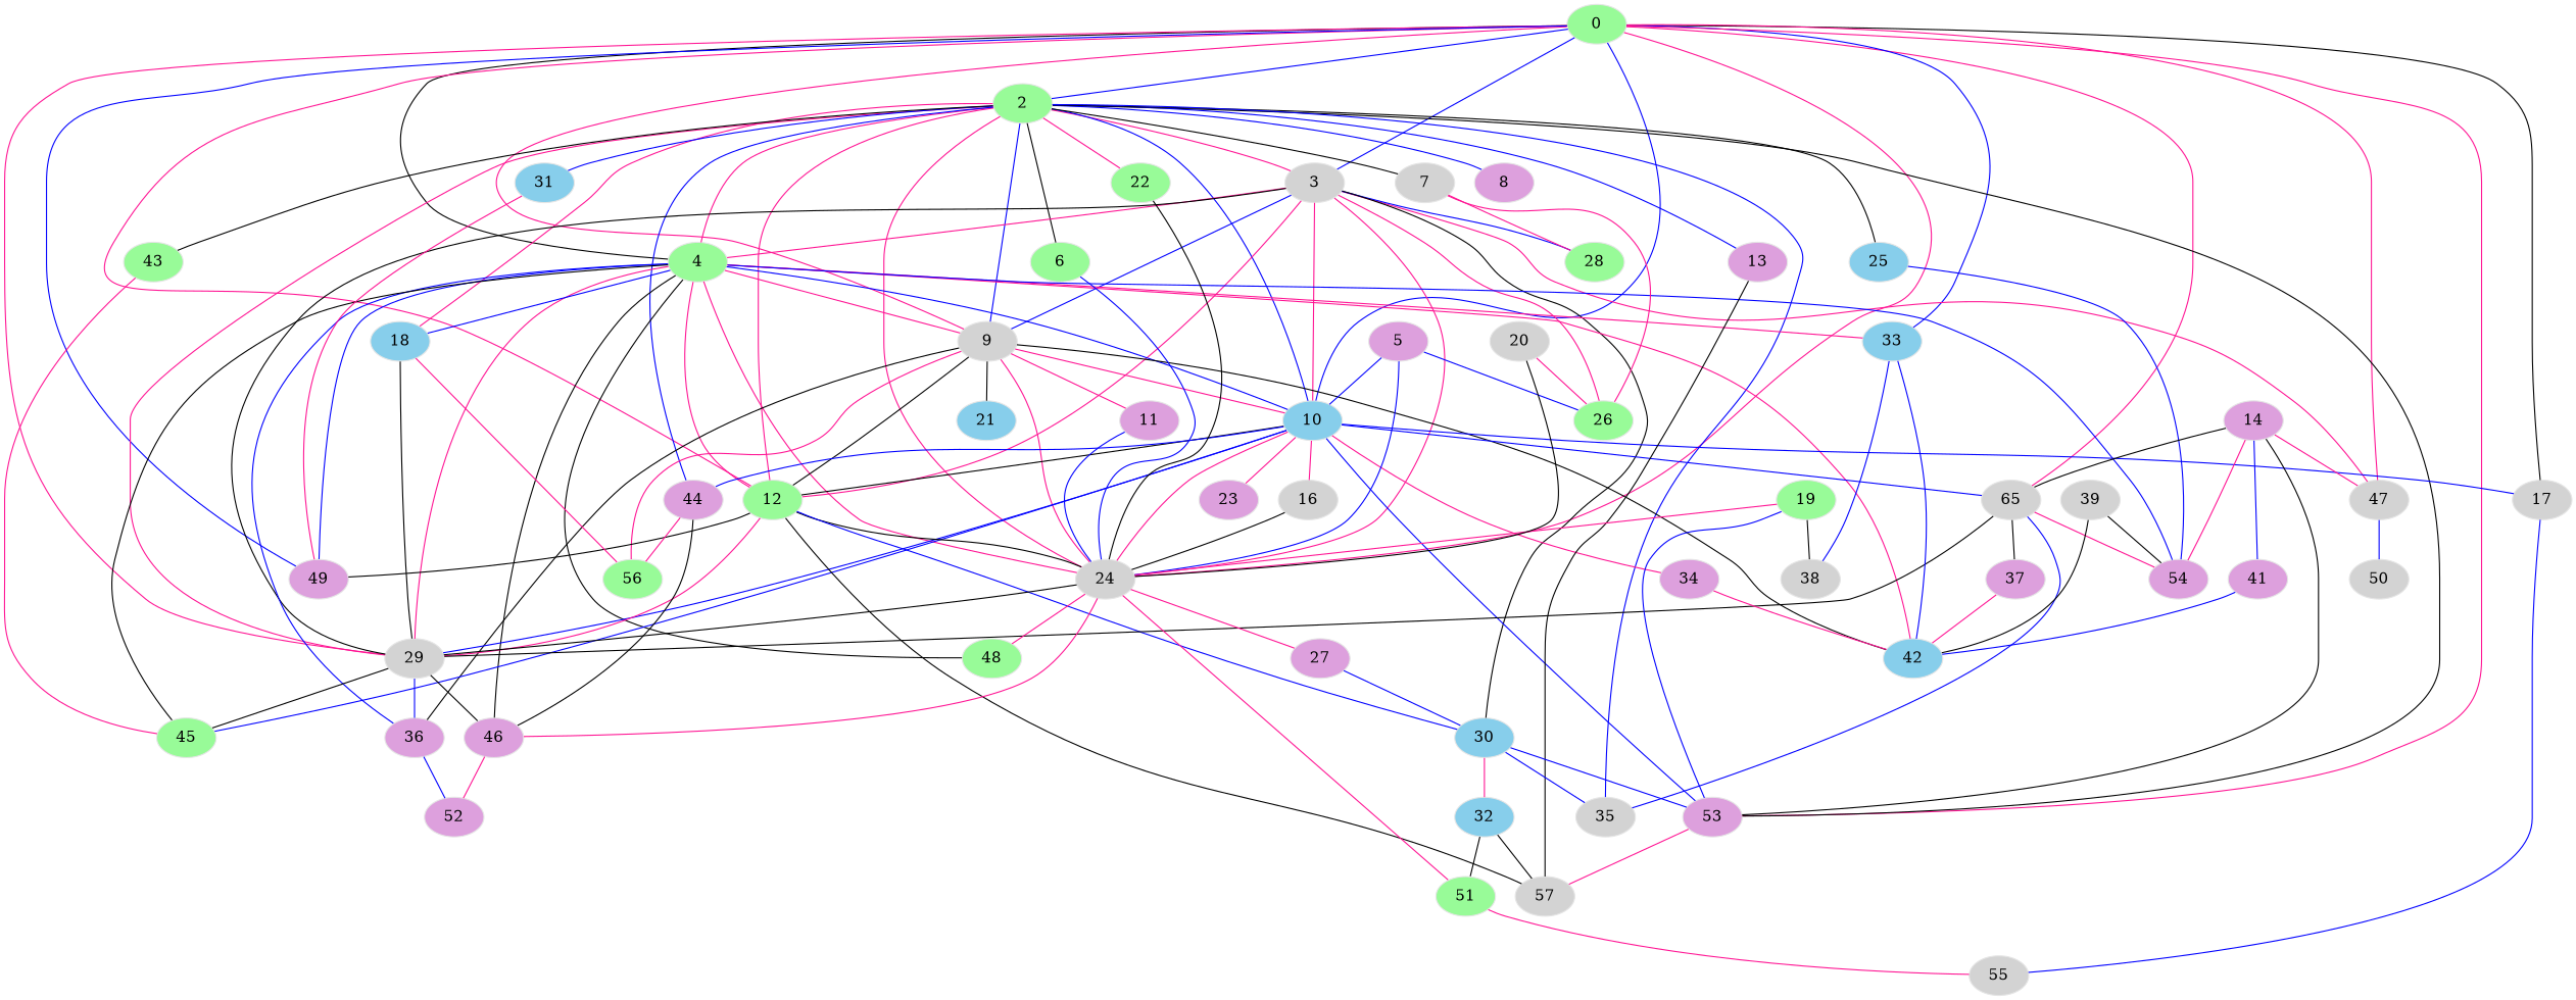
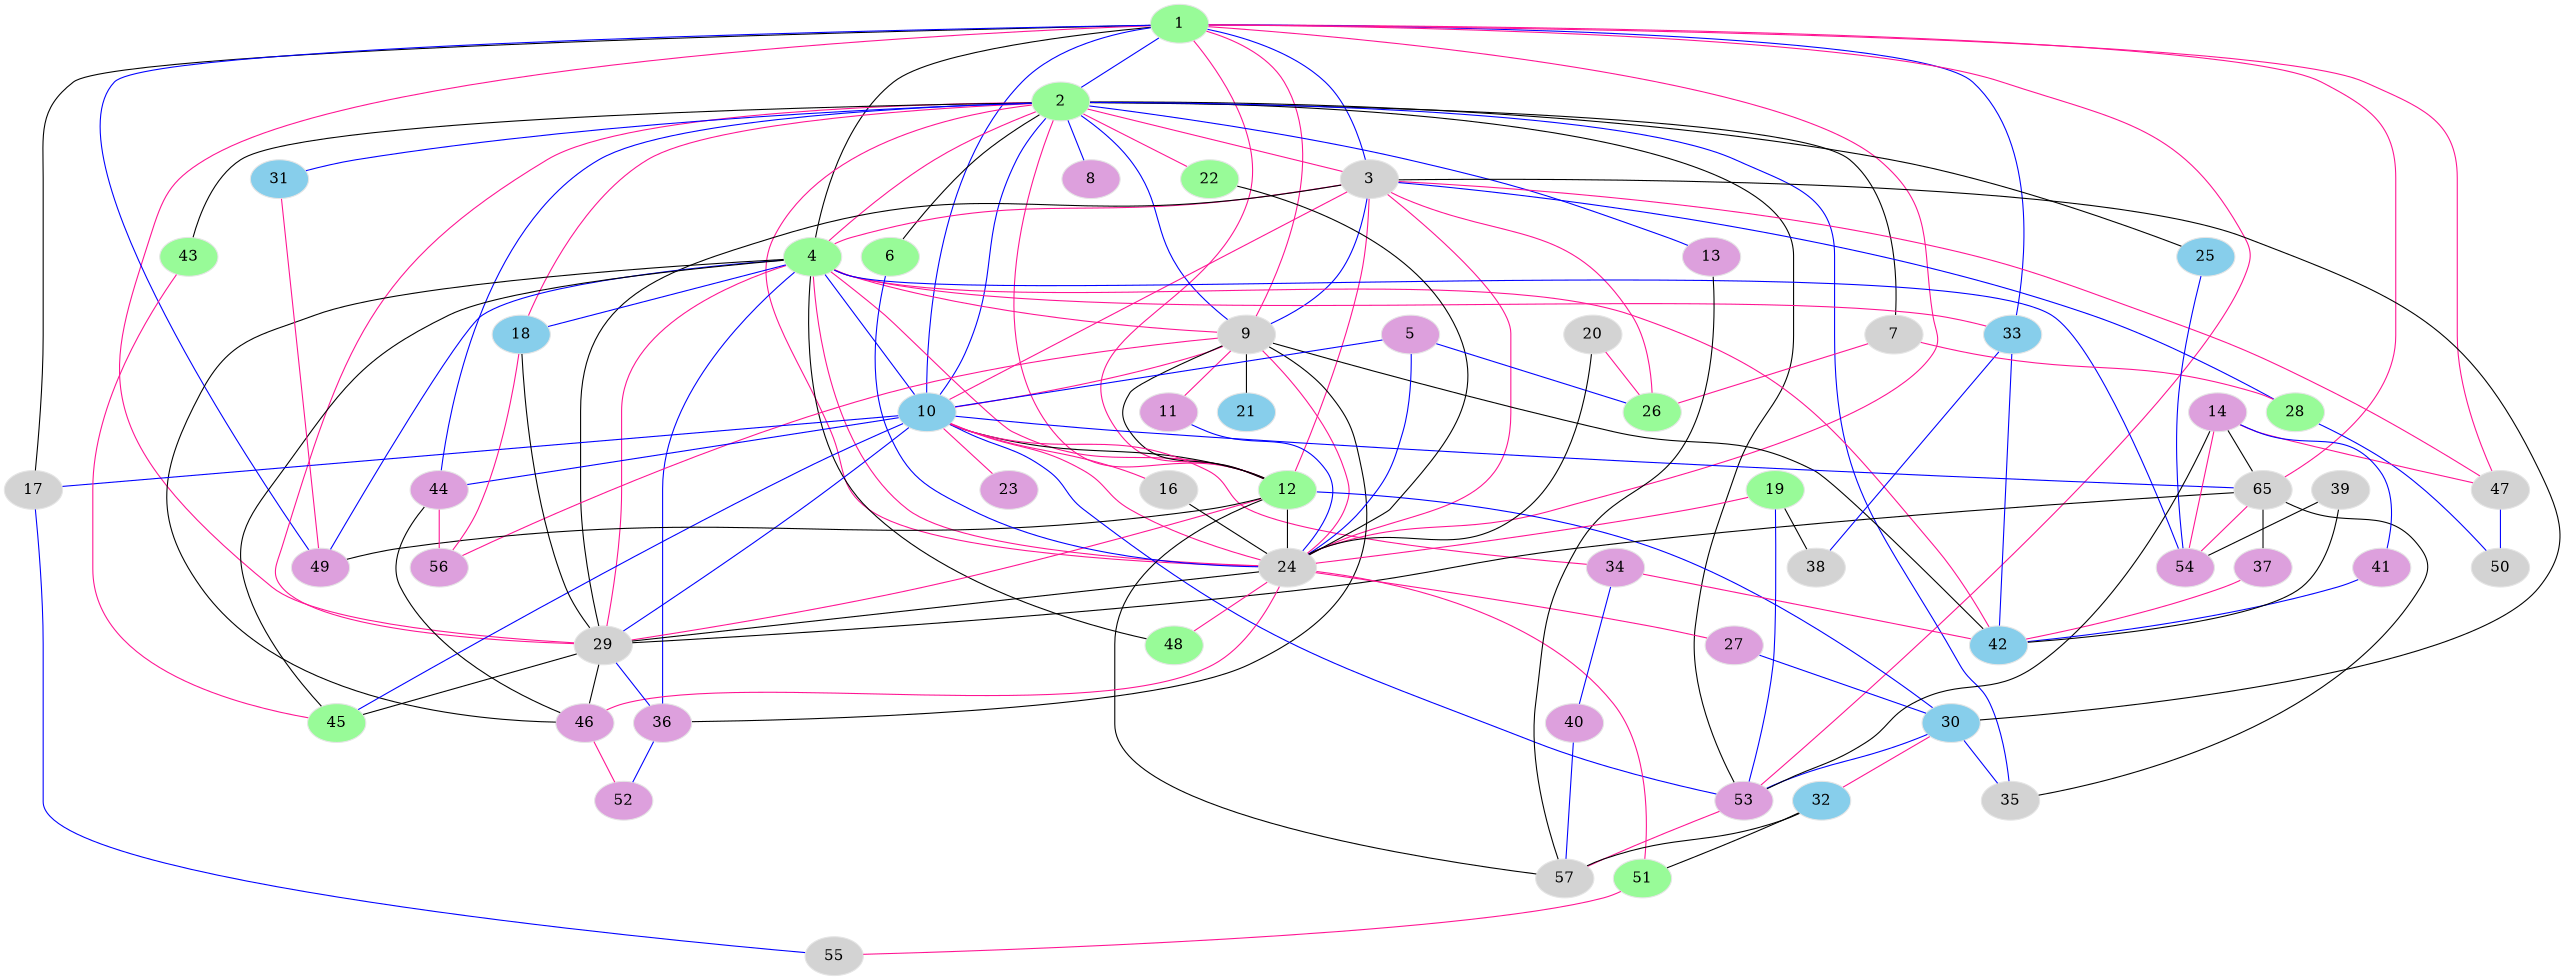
  graph {
    node [color=gray90 fillcolor=plum style=filled]
    edge [color=deeppink weight=1.0]
-   1 [fillcolor=palegreen label=0]
+   1 [fillcolor=palegreen]
    2 [fillcolor=palegreen]
    3 [fillcolor=lightgrey]
    4 [fillcolor=palegreen]
    9 [fillcolor=lightgrey]
    10 [fillcolor=skyblue]
    12 [fillcolor=palegreen]
    n8 [fillcolor=lightgrey label=65]
    17 [fillcolor=lightgrey]
    24 [fillcolor=lightgrey]
    29 [fillcolor=lightgrey]
    33 [fillcolor=skyblue]
    47 [fillcolor=lightgrey]
    49
    53
    6 [fillcolor=palegreen]
    7 [fillcolor=lightgrey]
    8
    13
    18 [fillcolor=skyblue]
    22 [fillcolor=palegreen]
    25 [fillcolor=skyblue]
    31 [fillcolor=skyblue]
    35 [fillcolor=lightgrey]
    43 [fillcolor=palegreen]
    44
    26 [fillcolor=palegreen]
    28 [fillcolor=palegreen]
    30 [fillcolor=skyblue]
    36
    42 [fillcolor=skyblue]
    45 [fillcolor=palegreen]
    46
    48 [fillcolor=palegreen]
    54
    11
    21 [fillcolor=skyblue]
-   56 [fillcolor=palegreen]
+   56
    16 [fillcolor=lightgrey]
    23
    34
    57 [fillcolor=lightgrey]
    37
    55 [fillcolor=lightgrey]
    27
    51 [fillcolor=palegreen]
    38 [fillcolor=lightgrey]
    50 [fillcolor=lightgrey]
    32 [fillcolor=skyblue]
    52
    5
+   40
    14
    41
    19 [fillcolor=palegreen]
    20 [fillcolor=lightgrey]
    39 [fillcolor=lightgrey]
    1 -- 2 [color=blue]
    1 -- 3 [color=blue]
    1 -- 4 [color=black weight=2.0]
    1 -- 9
    1 -- 10 [color=blue weight=2.0]
    1 -- 12
    1 -- n8
    1 -- 17 [color=black]
    1 -- 24
    1 -- 29
    1 -- 33 [color=blue]
    1 -- 47
    1 -- 49 [color=blue]
    1 -- 53
    2 -- 3
    2 -- 4 [weight=2.0]
    2 -- 9 [color=blue weight=2.0]
    2 -- 10 [color=blue]
    2 -- 12
    2 -- 24
    2 -- 29
    2 -- 53 [color=black]
    2 -- 6 [color=black]
    2 -- 7 [color=black]
    2 -- 8 [color=blue]
    2 -- 13 [color=blue]
    2 -- 18
    2 -- 22
    2 -- 25 [color=black]
    2 -- 31 [color=blue]
    2 -- 35 [color=blue]
    2 -- 43 [color=black]
    2 -- 44 [color=blue]
    3 -- 4 [weight=2.0]
    3 -- 9 [color=blue]
    3 -- 10
    3 -- 12
    3 -- 24
    3 -- 29 [color=black]
    3 -- 47
    3 -- 26
    3 -- 28 [color=blue]
    3 -- 30 [color=black]
    4 -- 9 [weight=2.0]
    4 -- 10 [color=blue weight=2.0]
    4 -- 12 [weight=3.0]
    4 -- 24 [weight=2.0]
    4 -- 29 [weight=2.0]
    4 -- 33 [weight=2.0]
    4 -- 49 [color=blue]
    4 -- 18 [color=blue]
    4 -- 36 [color=blue]
    4 -- 42
    4 -- 45 [color=black]
    4 -- 46 [color=black]
    4 -- 48 [color=black]
    4 -- 54 [color=blue]
    9 -- 10
    9 -- 12 [color=black]
    9 -- 24
    9 -- 36 [color=black]
    9 -- 42 [color=black]
    9 -- 11
    9 -- 21 [color=black]
    9 -- 56
    10 -- 12 [color=black]
    10 -- n8 [color=blue]
    10 -- 17 [color=blue]
    10 -- 24
    10 -- 29 [color=blue weight=2.0]
    10 -- 53 [color=blue]
    10 -- 44 [color=blue]
    10 -- 45 [color=blue]
    10 -- 16
    10 -- 23
    10 -- 34
    12 -- 24 [color=black weight=2.0]
    12 -- 29
    12 -- 49 [color=black]
    12 -- 30 [color=blue]
    12 -- 57 [color=black]
    n8 -- 29 [color=black]
-   n8 -- 35 [color=blue]
+   n8 -- 35 [color=black]
    n8 -- 54
    n8 -- 37 [color=black]
    17 -- 55 [color=blue]
    24 -- 29 [color=black]
    24 -- 46
    24 -- 48 [weight=2.0]
    24 -- 27
    24 -- 51
    29 -- 36 [color=blue]
    29 -- 45 [color=black]
    29 -- 46 [color=black]
    33 -- 42 [color=blue]
    33 -- 38 [color=blue]
    47 -- 50 [color=blue]
    53 -- 57
    6 -- 24 [color=blue]
    7 -- 26
    7 -- 28
    13 -- 57 [color=black]
    18 -- 29 [color=black]
    18 -- 56
    22 -- 24 [color=black]
    25 -- 54 [color=blue]
    31 -- 49
    43 -- 45
    44 -- 46 [color=black]
    44 -- 56
+   28 -- 50 [color=blue]
    30 -- 53 [color=blue]
    30 -- 35 [color=blue]
    30 -- 32
    36 -- 52 [color=blue]
    46 -- 52
    11 -- 24 [color=blue]
    16 -- 24 [color=black]
    34 -- 42
+   34 -- 40 [color=blue]
    37 -- 42
    27 -- 30 [color=blue]
    51 -- 55
    32 -- 57 [color=black]
    32 -- 51 [color=black]
    5 -- 10 [color=blue]
    5 -- 24 [color=blue]
    5 -- 26 [color=blue]
+   40 -- 57 [color=blue]
    14 -- n8 [color=black]
    14 -- 47
    14 -- 53 [color=black]
    14 -- 54
    14 -- 41 [color=blue]
    41 -- 42 [color=blue]
    19 -- 24
    19 -- 53 [color=blue]
    19 -- 38 [color=black]
    20 -- 24 [color=black]
    20 -- 26
    39 -- 42 [color=black]
    39 -- 54 [color=black]
  }
